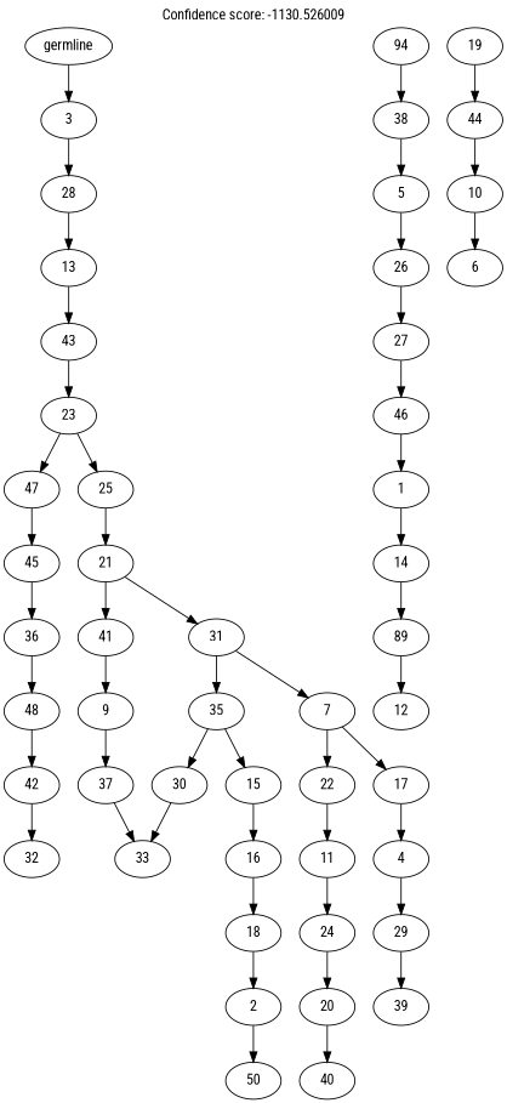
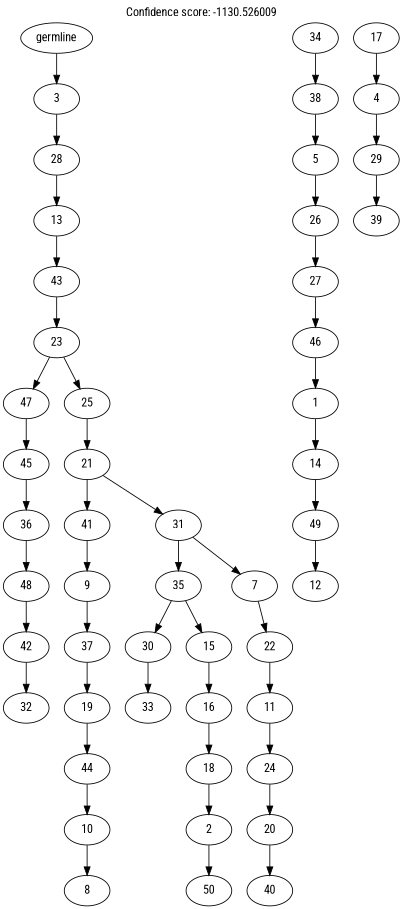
  digraph {
    fontname="Roboto Condensed"
    label="Confidence score: -1130.526009"
    labelloc=t
    node [fontname="Roboto Condensed"]
    edge [fontname="Roboto Condensed"]
    n1 [label=42]
    n2 [label=32]
    n3 [label=48]
    n4 [label=36]
    n5 [label=45]
    n6 [label=47]
-   n7 [label=89]
+   n7 [label=49]
    n8 [label=12]
    n9 [label=14]
    n10 [label=1]
    n11 [label=46]
    n12 [label=27]
    n13 [label=26]
    n14 [label=5]
    n15 [label=38]
-   n16 [label=94]
+   n16 [label=34]
    n17 [label=10]
-   n18 [label=6]
+   n18 [label=8]
    n19 [label=44]
    n20 [label=19]
    n21 [label=37]
    n22 [label=9]
    n23 [label=41]
    n24 [label=30]
    n25 [label=33]
    n26 [label=2]
    n27 [label=50]
    n28 [label=18]
    n29 [label=16]
    n30 [label=15]
    n31 [label=35]
    n32 [label=20]
    n33 [label=40]
    n34 [label=24]
    n35 [label=11]
    n36 [label=22]
    n37 [label=29]
    n38 [label=39]
    n39 [label=4]
    n40 [label=17]
    n41 [label=7]
    n42 [label=31]
    n43 [label=21]
    n44 [label=25]
    n45 [label=23]
    n46 [label=43]
    n47 [label=13]
    n48 [label=28]
    n49 [label=3]
    n50 [label=germline]
    n1 -> n2
    n3 -> n1
    n4 -> n3
    n5 -> n4
    n6 -> n5
    n7 -> n8
    n9 -> n7
    n10 -> n9
    n11 -> n10
    n12 -> n11
    n13 -> n12
    n14 -> n13
    n15 -> n14
    n16 -> n15
    n17 -> n18
    n19 -> n17
    n20 -> n19
-   n21 -> n25
+   n21 -> n20
    n22 -> n21
    n23 -> n22
    n24 -> n25
    n26 -> n27
    n28 -> n26
    n29 -> n28
    n30 -> n29
    n31 -> n24
    n31 -> n30
    n32 -> n33
    n34 -> n32
    n35 -> n34
    n36 -> n35
    n37 -> n38
    n39 -> n37
    n40 -> n39
    n41 -> n36
-   n41 -> n40
    n42 -> n31
    n42 -> n41
    n43 -> n23
    n43 -> n42
    n44 -> n43
    n45 -> n6
    n45 -> n44
    n46 -> n45
    n47 -> n46
    n48 -> n47
    n49 -> n48
    n50 -> n49
  }
